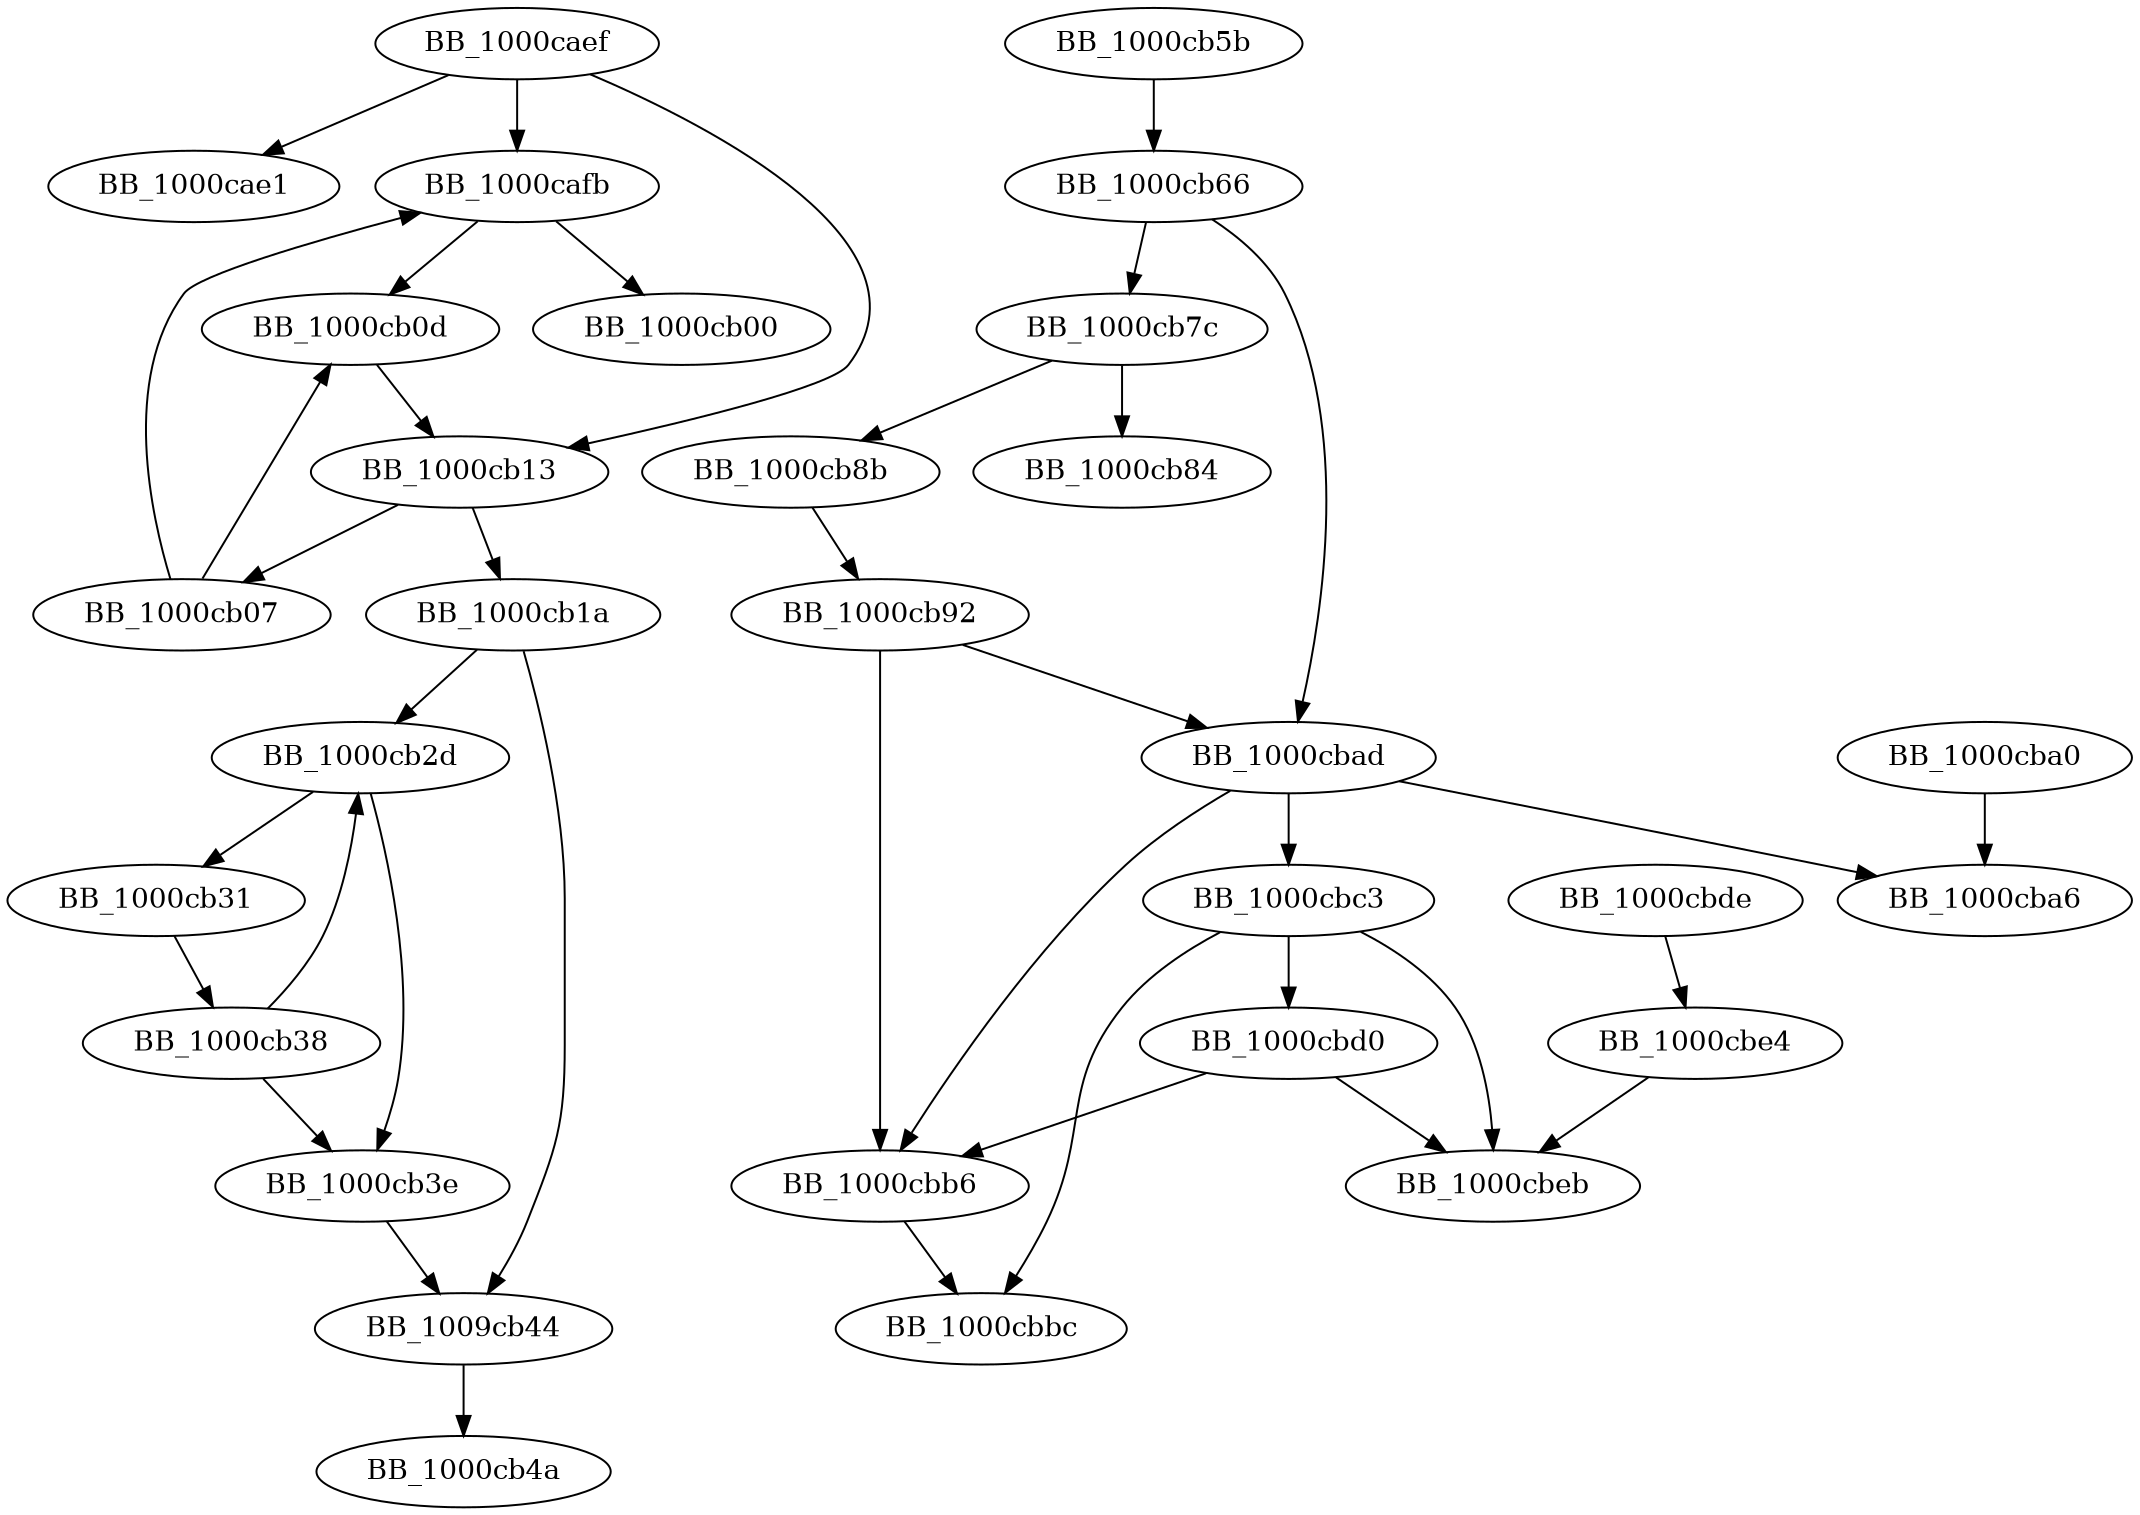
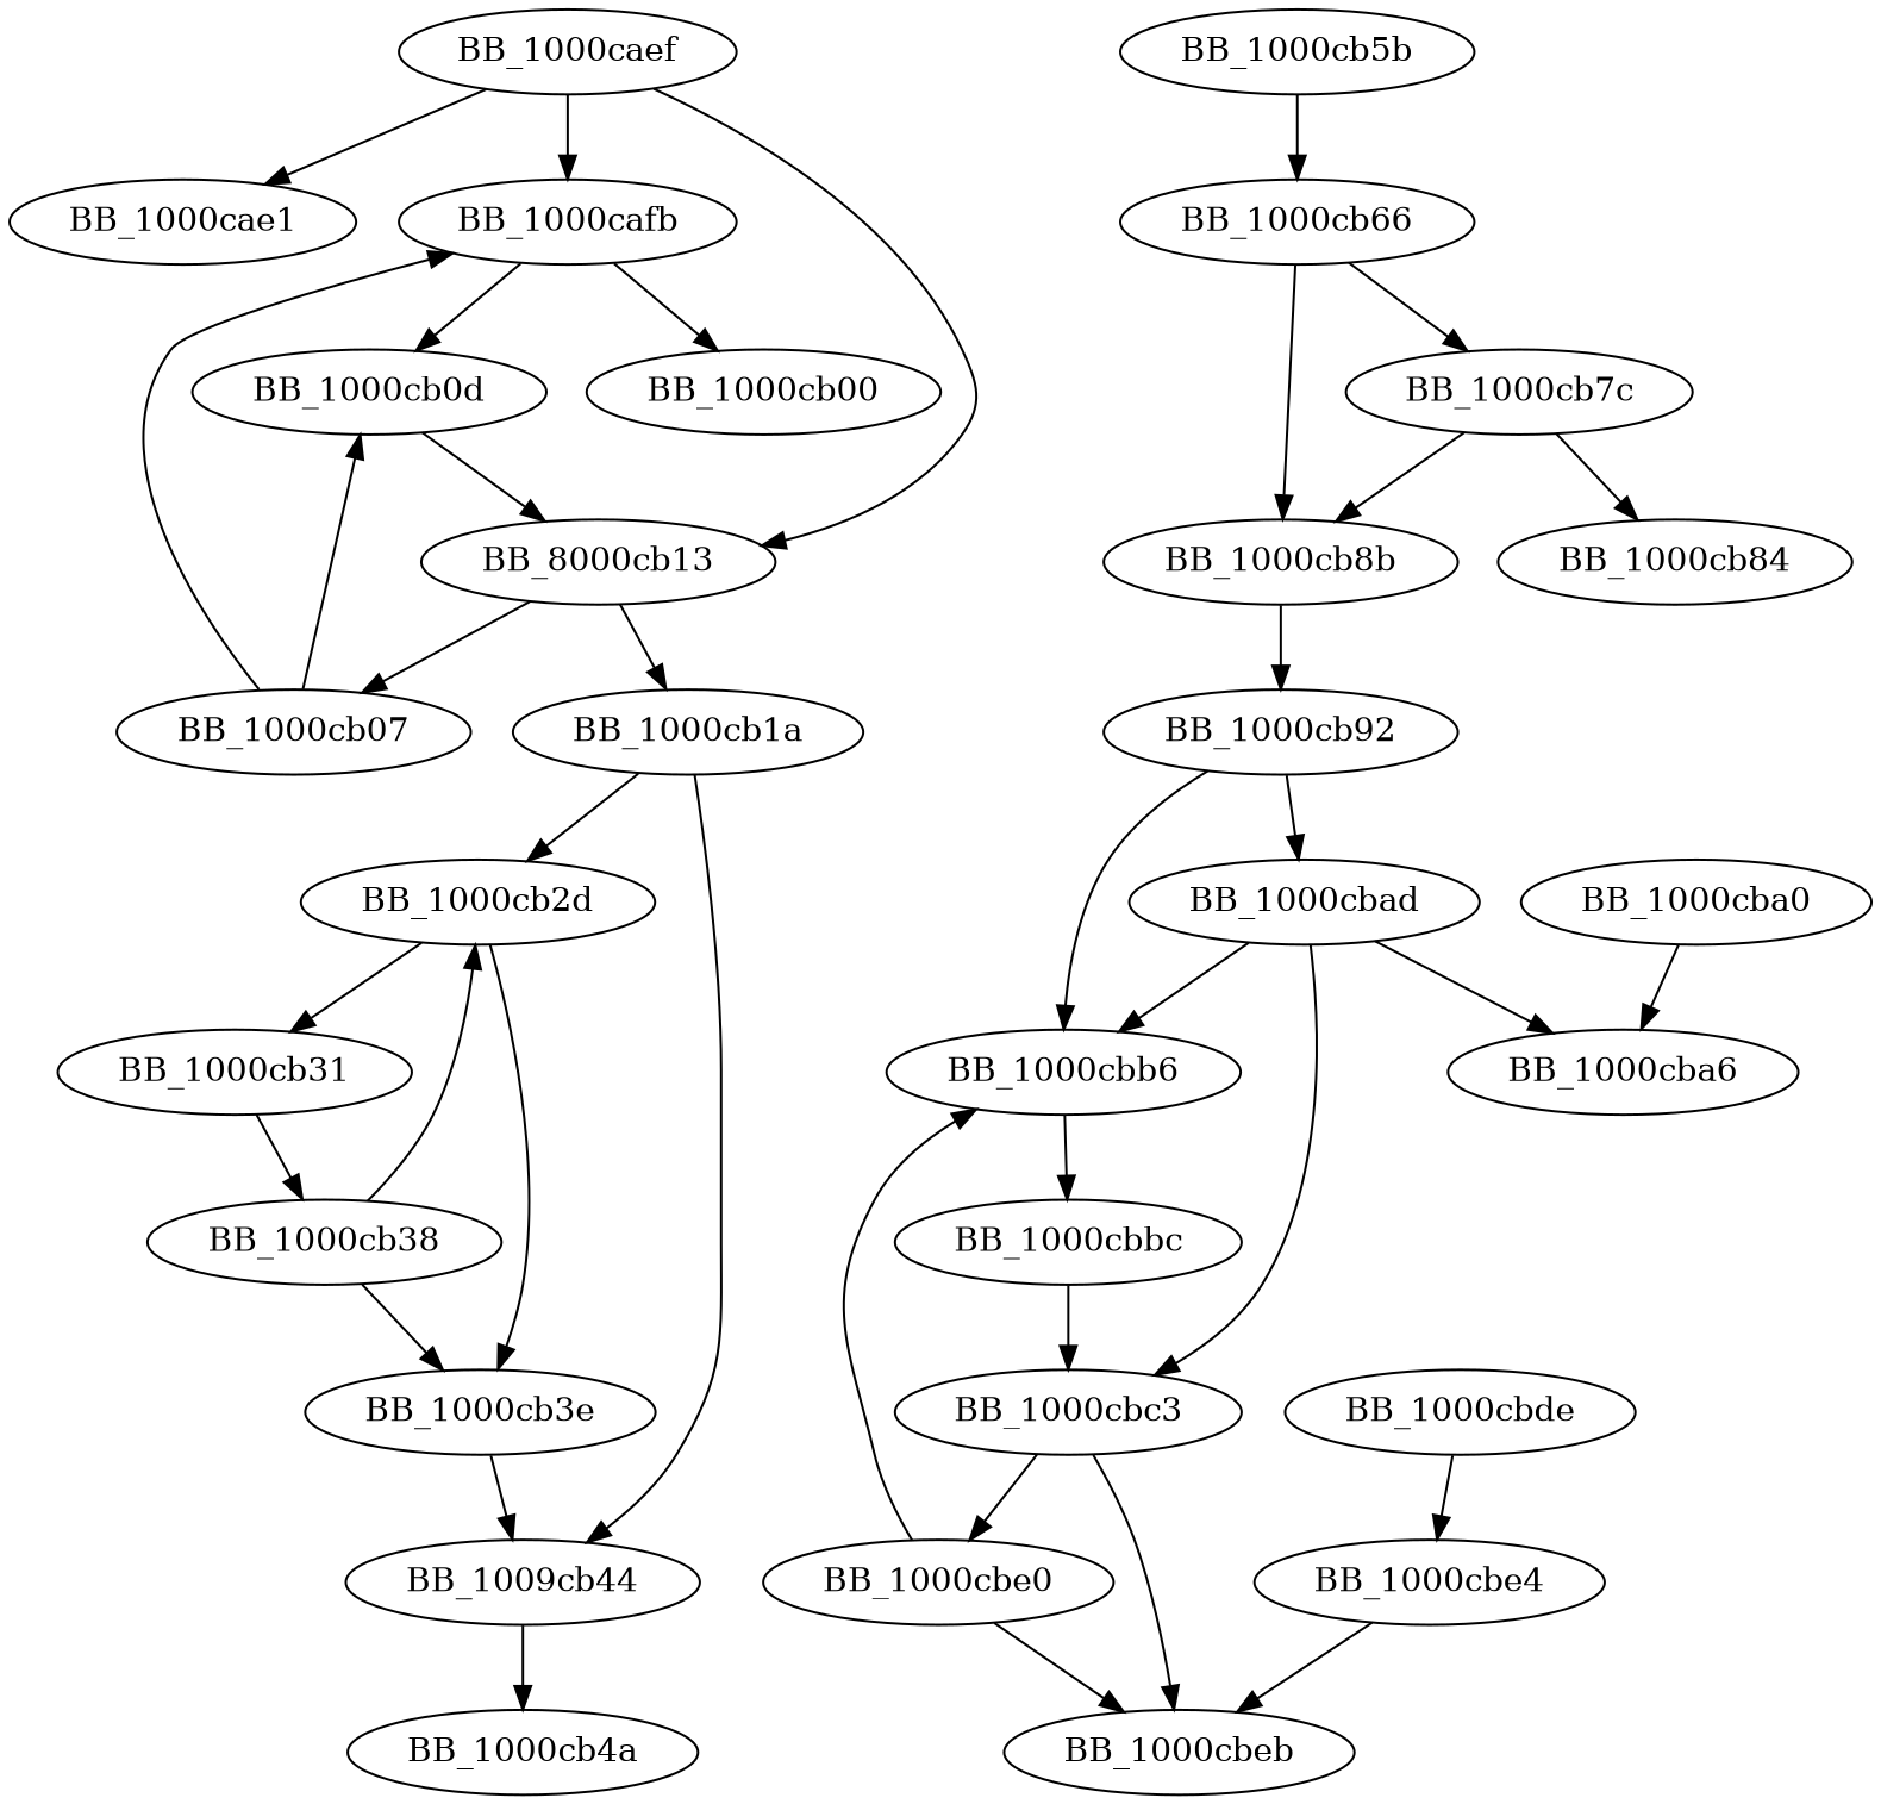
  digraph {
    BB_1000caef
    BB_1000cae1
    BB_1000cafb
-   BB_1000cb13
+   BB_1000cb13 [label=BB_8000cb13]
    BB_1000cb00
    BB_1000cb0d
    BB_1000cb1a
    BB_1000cb07
    BB_1000cb2d
    n10 [label=BB_1009cb44]
    BB_1000cb31
    BB_1000cb3e
    BB_1000cb4a
    BB_1000cb38
    BB_1000cb5b
    BB_1000cb66
    BB_1000cb7c
    BB_1000cb8b
    BB_1000cb84
    BB_1000cb92
    BB_1000cbad
    BB_1000cbb6
    BB_1000cba0
    BB_1000cba6
    BB_1000cbc3
    BB_1000cbbc
-   BB_1000cbd0
+   BB_1000cbd0 [label=BB_1000cbe0]
    BB_1000cbeb
    BB_1000cbde
    BB_1000cbe4
    BB_1000caef -> BB_1000cae1
    BB_1000caef -> BB_1000cafb
    BB_1000caef -> BB_1000cb13
    BB_1000cafb -> BB_1000cb00
    BB_1000cafb -> BB_1000cb0d
    BB_1000cb13 -> BB_1000cb1a
    BB_1000cb13 -> BB_1000cb07
    BB_1000cb0d -> BB_1000cb13
    BB_1000cb1a -> BB_1000cb2d
    BB_1000cb1a -> n10
    BB_1000cb07 -> BB_1000cafb
    BB_1000cb07 -> BB_1000cb0d
    BB_1000cb2d -> BB_1000cb31
    BB_1000cb2d -> BB_1000cb3e
    n10 -> BB_1000cb4a
    BB_1000cb31 -> BB_1000cb38
    BB_1000cb3e -> n10
    BB_1000cb38 -> BB_1000cb2d
    BB_1000cb38 -> BB_1000cb3e
    BB_1000cb5b -> BB_1000cb66
    BB_1000cb66 -> BB_1000cb7c
-   BB_1000cb66 -> BB_1000cbad
+   BB_1000cb66 -> BB_1000cb8b
    BB_1000cb7c -> BB_1000cb8b
    BB_1000cb7c -> BB_1000cb84
    BB_1000cb8b -> BB_1000cb92
    BB_1000cb92 -> BB_1000cbad
    BB_1000cb92 -> BB_1000cbb6
    BB_1000cbad -> BB_1000cbb6
    BB_1000cbad -> BB_1000cba6
    BB_1000cbad -> BB_1000cbc3
    BB_1000cbb6 -> BB_1000cbbc
    BB_1000cba0 -> BB_1000cba6
    BB_1000cbc3 -> BB_1000cbd0
    BB_1000cbc3 -> BB_1000cbeb
-   BB_1000cbc3 -> BB_1000cbbc
+   BB_1000cbbc -> BB_1000cbc3
    BB_1000cbd0 -> BB_1000cbb6
    BB_1000cbd0 -> BB_1000cbeb
    BB_1000cbde -> BB_1000cbe4
    BB_1000cbe4 -> BB_1000cbeb
  }
